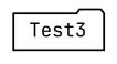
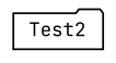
  digraph {
    rankdir=LR
    fontname="JetBrains Mono"
-   n1 [color=black fillcolor=white fontname="JetBrains Mono" fontsize=10 height=0.2 label=Test3 shape=folder style=filled width=0.4]
+   n1 [color=black fillcolor=white fontname="JetBrains Mono" fontsize=10 height=0.2 label=Test2 shape=folder style=filled width=0.4]
  }
